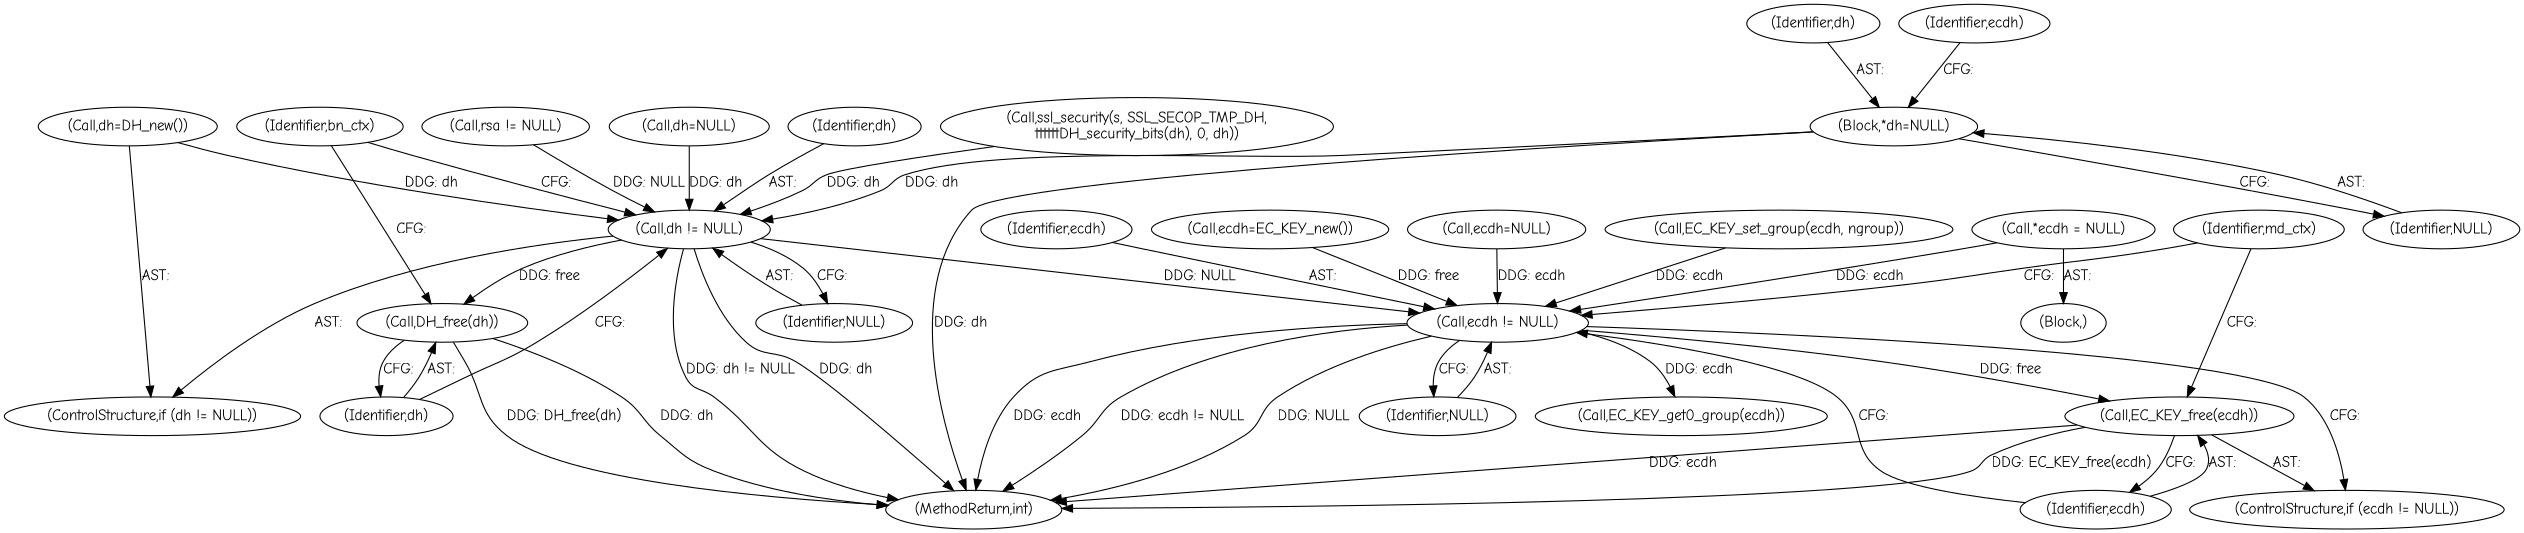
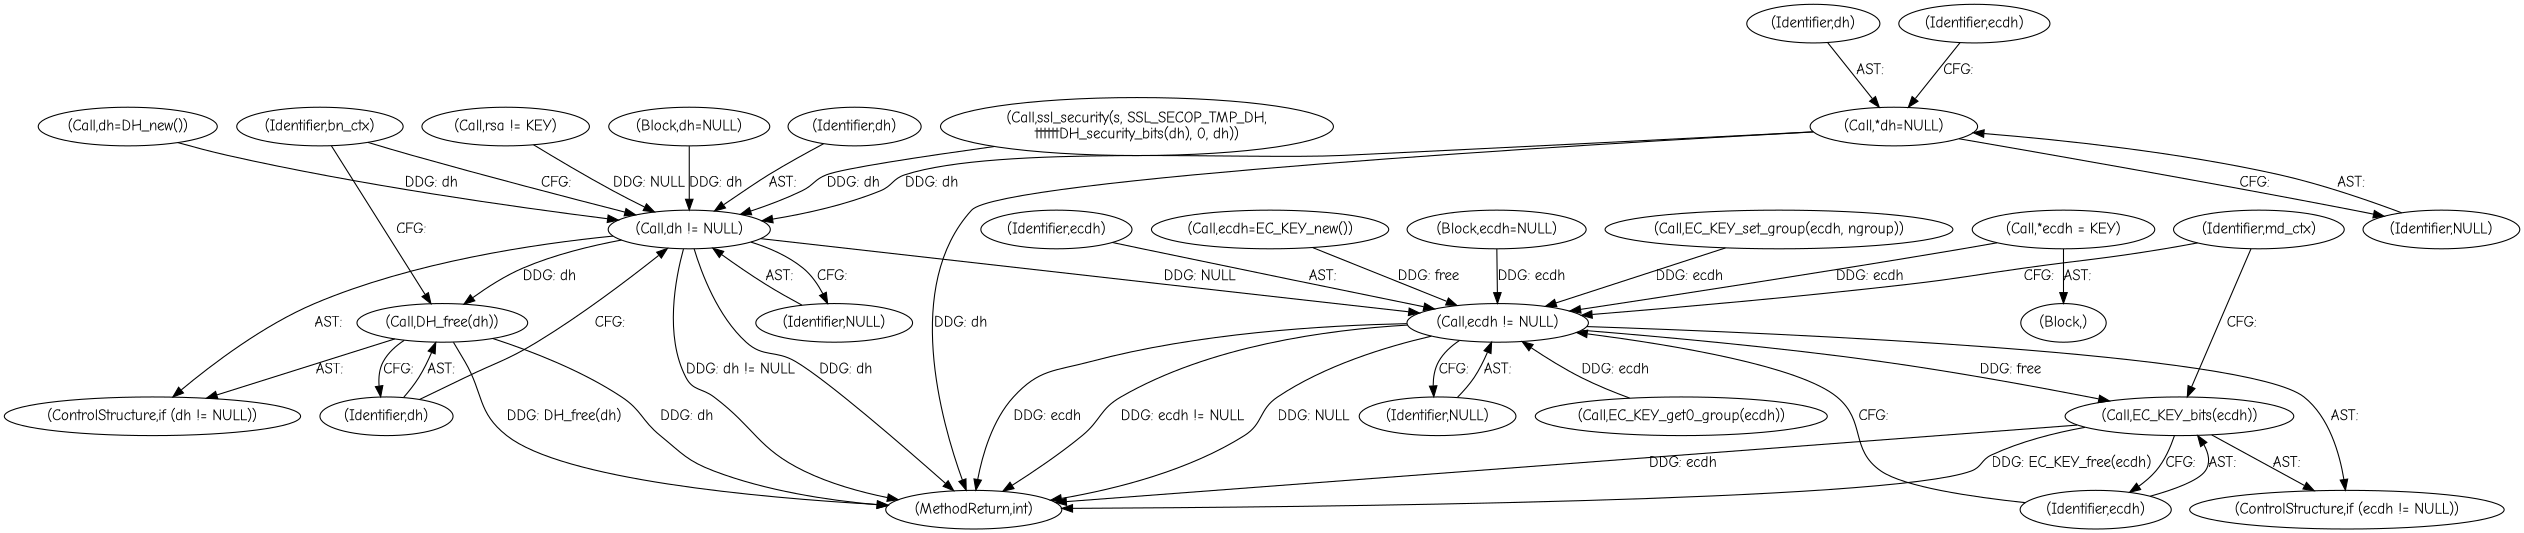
  digraph {
    fontname="Comic Neue"
    node [fontname="Comic Neue"]
    edge [fontname="Comic Neue"]
-   n1 [label="(Block,*dh=NULL)"]
+   n1 [label="(Call,*dh=NULL)"]
    n2 [label="(Call,dh != NULL)"]
    n3 [label="(MethodReturn,int)"]
    n4 [label="(Identifier,NULL)"]
    n5 [label="(Call,DH_free(dh))"]
    n6 [label="(Call,ecdh != NULL)"]
    n7 [label="(ControlStructure,if (dh != NULL))"]
    n8 [label="(Identifier,NULL)"]
    n9 [label="(Block,)"]
    n10 [label="(Identifier,dh)"]
-   n11 [label="(Call,EC_KEY_free(ecdh))"]
+   n11 [label="(Call,EC_KEY_bits(ecdh))"]
    n12 [label="(ControlStructure,if (ecdh != NULL))"]
    n13 [label="(Identifier,NULL)"]
    n14 [label="(Identifier,ecdh)"]
    n15 [label="(Identifier,dh)"]
    n16 [label="(Call,ssl_security(s, SSL_SECOP_TMP_DH,\n\t\t\t\t\t\tDH_security_bits(dh), 0, dh))"]
    n17 [label="(Call,dh=DH_new())"]
    n18 [label="(Call,EC_KEY_get0_group(ecdh))"]
    n19 [label="(Identifier,bn_ctx)"]
    n20 [label="(Call,ecdh=EC_KEY_new())"]
-   n21 [label="(Call,*ecdh = NULL)"]
+   n21 [label="(Call,*ecdh = KEY)"]
    n22 [label="(Identifier,md_ctx)"]
-   n23 [label="(Call,rsa != NULL)"]
+   n23 [label="(Call,rsa != KEY)"]
    n24 [label="(Identifier,dh)"]
-   n25 [label="(Call,ecdh=NULL)"]
+   n25 [label="(Block,ecdh=NULL)"]
    n26 [label="(Call,EC_KEY_set_group(ecdh, ngroup))"]
    n27 [label="(Identifier,ecdh)"]
-   n28 [label="(Call,dh=NULL)"]
+   n28 [label="(Block,dh=NULL)"]
    n29 [label="(Identifier,ecdh)"]
    n1 -> n2 [label="DDG: dh"]
    n1 -> n3 [label="DDG: dh"]
    n1 -> n4 [label="CFG: "]
    n2 -> n3 [label="DDG: dh != NULL"]
    n2 -> n3 [label="DDG: dh"]
-   n2 -> n5 [label="DDG: free"]
+   n2 -> n5 [label="DDG: dh"]
    n2 -> n6 [label="DDG: NULL"]
    n2 -> n7 [label="AST: "]
    n2 -> n8 [label="CFG: "]
    n4 -> n1 [label="AST: "]
    n5 -> n3 [label="DDG: DH_free(dh)"]
    n5 -> n3 [label="DDG: dh"]
-   n17 -> n7 [label="AST: "]
+   n5 -> n7 [label="AST: "]
    n5 -> n10 [label="CFG: "]
    n6 -> n3 [label="DDG: ecdh"]
    n6 -> n3 [label="DDG: ecdh != NULL"]
    n6 -> n3 [label="DDG: NULL"]
    n6 -> n11 [label="DDG: free"]
-   n6 -> n12 [label="CFG: "]
+   n6 -> n12 [label="AST: "]
    n6 -> n13 [label="CFG: "]
    n8 -> n2 [label="AST: "]
    n10 -> n2 [label="CFG: "]
    n10 -> n5 [label="AST: "]
    n11 -> n3 [label="DDG: EC_KEY_free(ecdh)"]
    n11 -> n3 [label="DDG: ecdh"]
    n11 -> n12 [label="AST: "]
    n11 -> n14 [label="CFG: "]
    n13 -> n6 [label="AST: "]
    n14 -> n6 [label="CFG: "]
    n14 -> n11 [label="AST: "]
    n15 -> n2 [label="AST: "]
    n16 -> n2 [label="DDG: dh"]
    n17 -> n2 [label="DDG: dh"]
-   n6 -> n18 [label="DDG: ecdh"]
+   n18 -> n6 [label="DDG: ecdh"]
    n19 -> n2 [label="CFG: "]
    n19 -> n5 [label="CFG: "]
    n20 -> n6 [label="DDG: free"]
    n21 -> n6 [label="DDG: ecdh"]
    n21 -> n9 [label="AST: "]
    n22 -> n6 [label="CFG: "]
    n22 -> n11 [label="CFG: "]
    n23 -> n2 [label="DDG: NULL"]
    n24 -> n1 [label="AST: "]
    n25 -> n6 [label="DDG: ecdh"]
    n26 -> n6 [label="DDG: ecdh"]
    n27 -> n1 [label="CFG: "]
    n28 -> n2 [label="DDG: dh"]
    n29 -> n6 [label="AST: "]
  }
